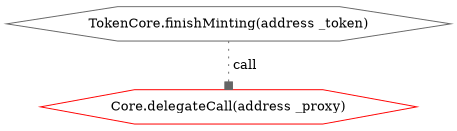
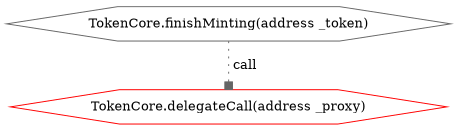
  digraph {
    node [shape=hexagon]
    "TokenCore.finishMinting(address _token)" [height=0.5 width=4.8359 color=gray40]
-   "Core.delegateCall(address _proxy)" [height=0.5 width=4.0457 color=red]
+   "Core.delegateCall(address _proxy)" [height=0.5 width=4.0457 color=red label="TokenCore.delegateCall(address _proxy)"]
    "TokenCore.finishMinting(address _token)" -> "Core.delegateCall(address _proxy)" [label=" call" color=gray40 style=dotted arrowhead=box]
  }
